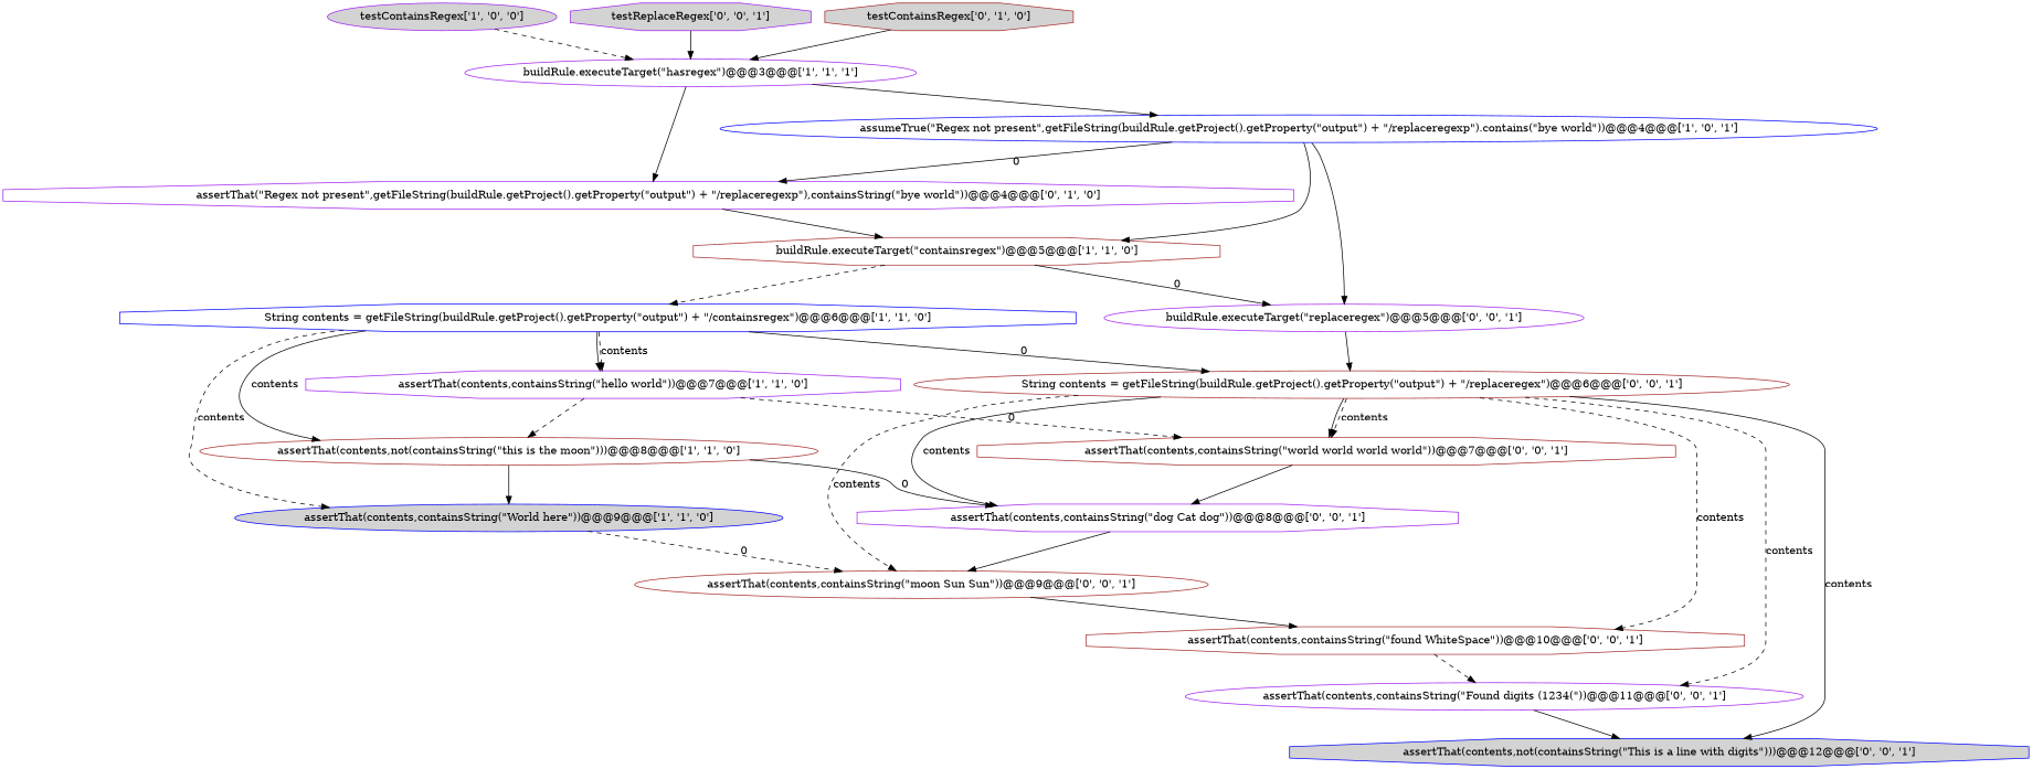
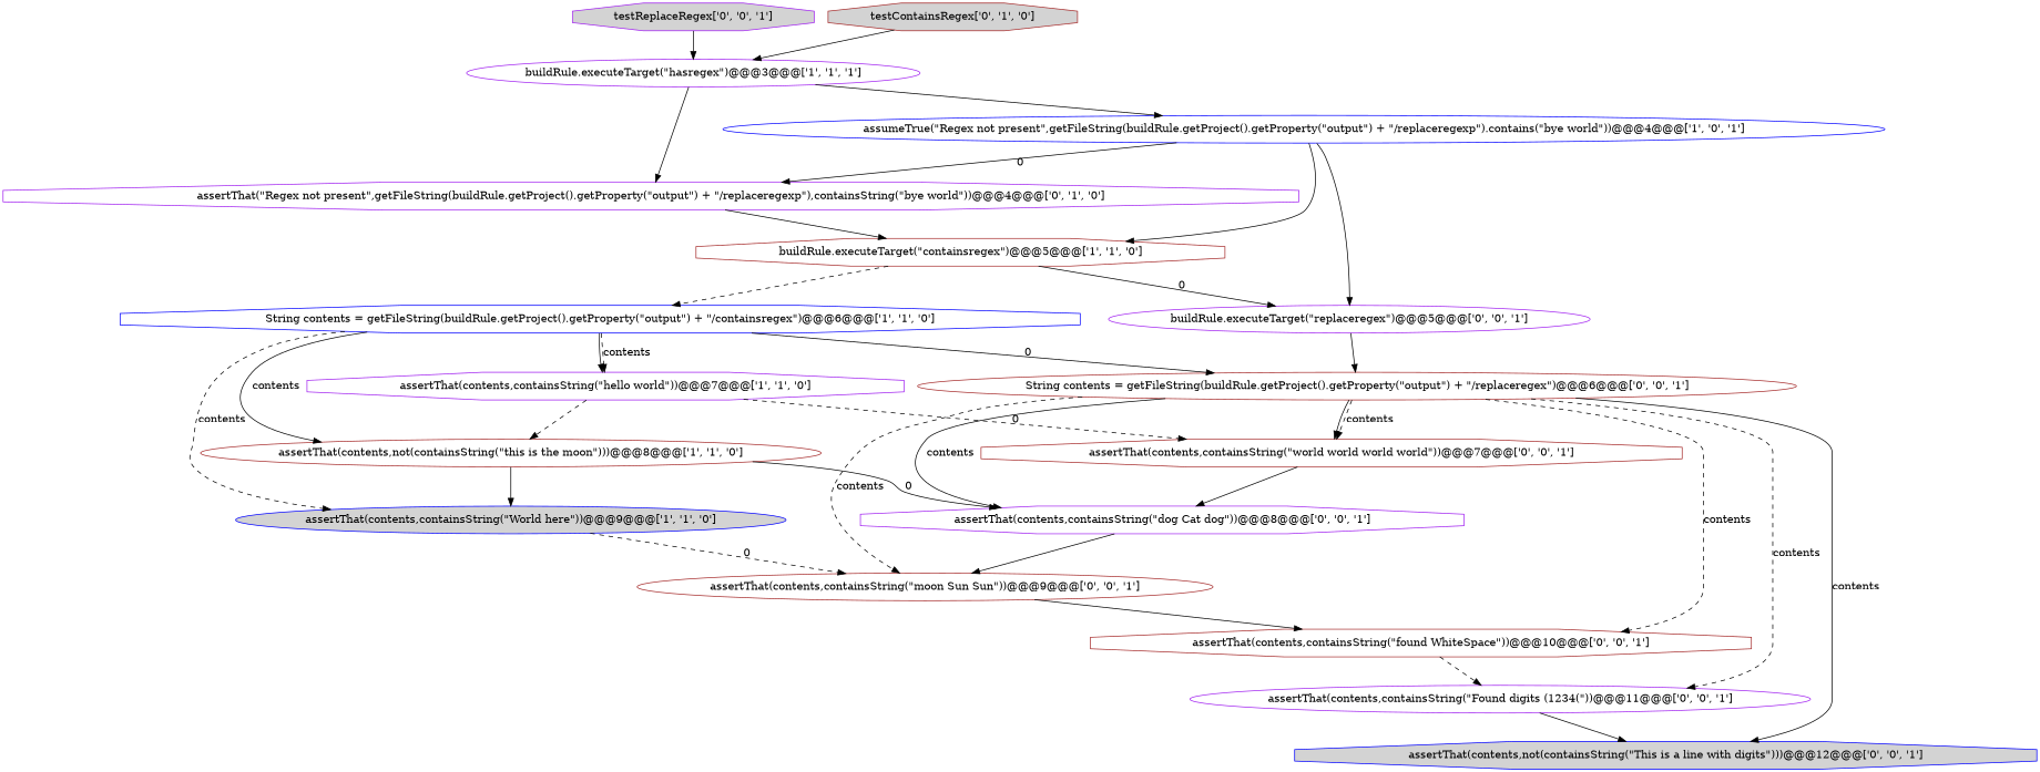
  digraph {
    node [fillcolor=white shape=octagon style=filled color=purple]
    edge [style=solid]
    n1 [label="assertThat(contents,containsString(\"dog Cat dog\"))@@@8@@@['0', '0', '1']"]
    n2 [label="assertThat(contents,containsString(\"moon Sun Sun\"))@@@9@@@['0', '0', '1']" shape=ellipse color=brown]
-   n3 [fillcolor=lightgray label="testContainsRegex['1', '0', '0']" shape=ellipse]
    n4 [label="buildRule.executeTarget(\"hasregex\")@@@3@@@['1', '1', '1']" shape=ellipse]
    n5 [label="assertThat(contents,not(containsString(\"this is the moon\")))@@@8@@@['1', '1', '0']" shape=ellipse color=brown]
    n6 [fillcolor=lightgray label="assertThat(contents,containsString(\"World here\"))@@@9@@@['1', '1', '0']" shape=ellipse color=blue]
    n7 [label="String contents = getFileString(buildRule.getProject().getProperty(\"output\") + \"/replaceregex\")@@@6@@@['0', '0', '1']" shape=ellipse color=brown]
    n8 [fillcolor=lightgray label="assertThat(contents,not(containsString(\"This is a line with digits\")))@@@12@@@['0', '0', '1']" color=blue]
    n9 [label="assertThat(contents,containsString(\"world world world world\"))@@@7@@@['0', '0', '1']" color=brown]
    n10 [label="assertThat(contents,containsString(\"Found digits (1234(\"))@@@11@@@['0', '0', '1']" shape=ellipse]
    n11 [label="assertThat(contents,containsString(\"found WhiteSpace\"))@@@10@@@['0', '0', '1']" color=brown]
    n12 [label="String contents = getFileString(buildRule.getProject().getProperty(\"output\") + \"/containsregex\")@@@6@@@['1', '1', '0']" color=blue]
    n13 [label="assertThat(contents,containsString(\"hello world\"))@@@7@@@['1', '1', '0']"]
    n14 [fillcolor=lightgray label="testReplaceRegex['0', '0', '1']"]
    n15 [label="assertThat(\"Regex not present\",getFileString(buildRule.getProject().getProperty(\"output\") + \"/replaceregexp\"),containsString(\"bye world\"))@@@4@@@['0', '1', '0']"]
    n16 [label="assumeTrue(\"Regex not present\",getFileString(buildRule.getProject().getProperty(\"output\") + \"/replaceregexp\").contains(\"bye world\"))@@@4@@@['1', '0', '1']" shape=ellipse color=blue]
    n17 [label="buildRule.executeTarget(\"containsregex\")@@@5@@@['1', '1', '0']" color=brown]
    n18 [fillcolor=lightgray label="testContainsRegex['0', '1', '0']" color=brown]
    n19 [label="buildRule.executeTarget(\"replaceregex\")@@@5@@@['0', '0', '1']" shape=ellipse]
    n1 -> n2
    n2 -> n11
-   n3 -> n4 [style=dashed]
    n4 -> n15
    n4 -> n16
    n5 -> n1 [label=0]
    n5 -> n6
    n6 -> n2 [label=0 style=dashed]
    n7 -> n1 [label=contents]
    n7 -> n2 [label=contents style=dashed]
    n7 -> n8 [label=contents]
    n7 -> n9
    n7 -> n9 [label=contents style=dashed]
    n7 -> n10 [label=contents style=dashed]
    n7 -> n11 [label=contents style=dashed]
    n9 -> n1
    n10 -> n8
    n11 -> n10 [style=dashed]
    n12 -> n5 [label=contents]
    n12 -> n6 [label=contents style=dashed]
    n12 -> n7 [label=0]
    n12 -> n13 [label=contents style=dashed]
    n12 -> n13
    n13 -> n5 [style=dashed]
    n13 -> n9 [label=0 style=dashed]
    n14 -> n4
    n15 -> n17
    n16 -> n15 [label=0]
    n16 -> n17
    n16 -> n19
    n17 -> n12 [style=dashed]
    n17 -> n19 [label=0]
    n18 -> n4
    n19 -> n7
  }
